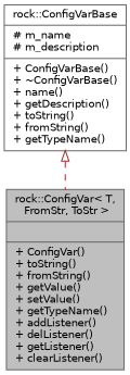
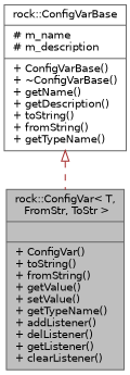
  digraph {
    node [color=gray40 fontname=Helvetica fontsize=10 shape=record style=filled]
    n1 [fillcolor=grey75 fontcolor=black height=0.2 label="{rock::ConfigVar\< T,\l FromStr, ToStr \>\n||+ ConfigVar()\l+ toString()\l+ fromString()\l+ getValue()\l+ setValue()\l+ getTypeName()\l+ addListener()\l+ delListener()\l+ getListener()\l+ clearListener()\l}" width=0.4]
-   n2 [fillcolor=white height=0.2 label="{rock::ConfigVarBase\n|# m_name\l# m_description\l|+ ConfigVarBase()\l+ ~ConfigVarBase()\l+ name()\l+ getDescription()\l+ toString()\l+ fromString()\l+ getTypeName()\l}" width=0.4]
+   n2 [fillcolor=white height=0.2 label="{rock::ConfigVarBase\n|# m_name\l# m_description\l|+ ConfigVarBase()\l+ ~ConfigVarBase()\l+ getName()\l+ getDescription()\l+ toString()\l+ fromString()\l+ getTypeName()\l}" width=0.4]
    n2 -> n1 [arrowtail=onormal color=brown dir=back fontname=Helvetica fontsize=10 labelfontname=Helvetica labelfontsize=10 style=dashed]
  }
